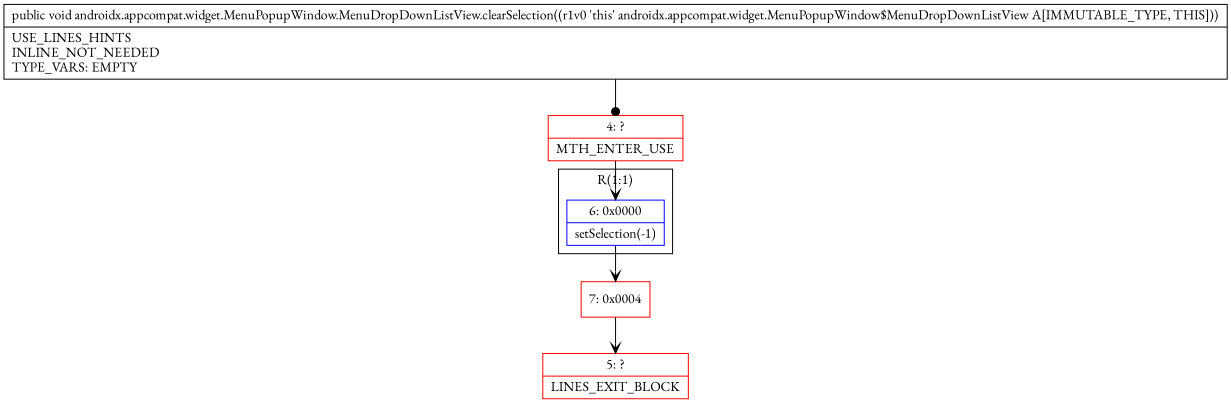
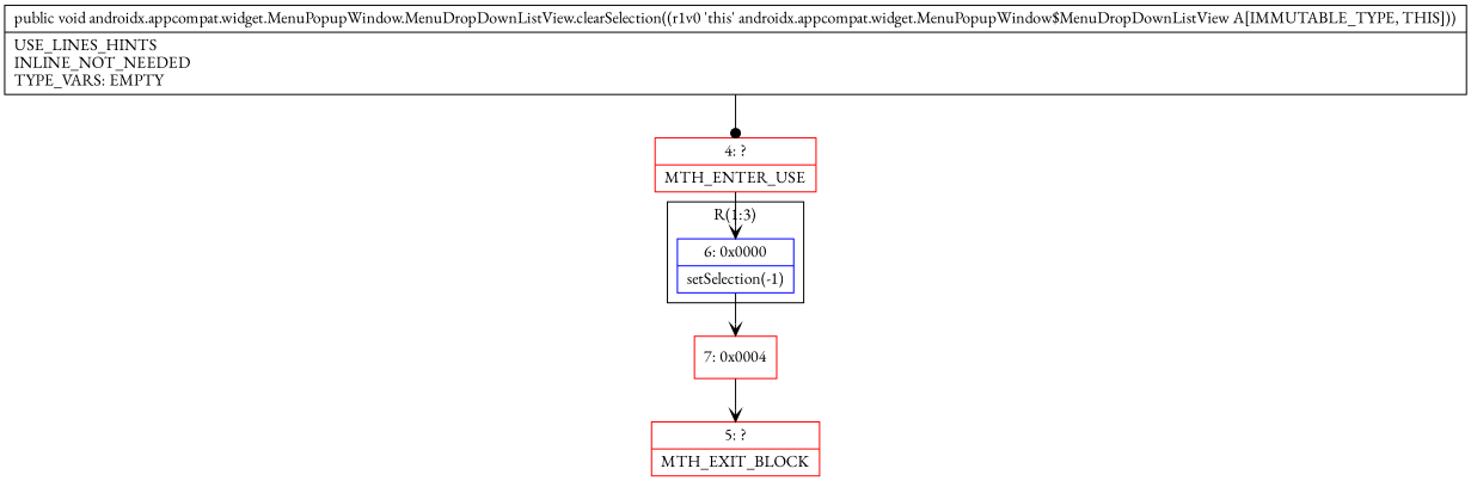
  digraph {
    fontname="EB Garamond"
    node [color=red fontname="EB Garamond" shape=record]
    edge [arrowhead=vee fontname="EB Garamond"]
    n1 [color=blue label="{6\:\ 0x0000|setSelection(\-1)\l}"]
    n2 [label="{7\:\ 0x0004}"]
-   n3 [label="{5\:\ ?|LINES_EXIT_BLOCK\l}"]
+   n3 [label="{5\:\ ?|MTH_EXIT_BLOCK\l}"]
    n4 [label="{4\:\ ?|MTH_ENTER_USE\l}"]
    n5 [label="{public void androidx.appcompat.widget.MenuPopupWindow.MenuDropDownListView.clearSelection((r1v0 'this' androidx.appcompat.widget.MenuPopupWindow$MenuDropDownListView A[IMMUTABLE_TYPE, THIS]))  | USE_LINES_HINTS\lINLINE_NOT_NEEDED\lTYPE_VARS: EMPTY\l}" color=""]
    subgraph cluster_1 {
-     label="R(1:1)"
+     label="R(1:3)"
      n1
    }
    n1 -> n2
    n2 -> n3
    n4 -> n1
    n5 -> n4 [arrowhead=dot]
  }
